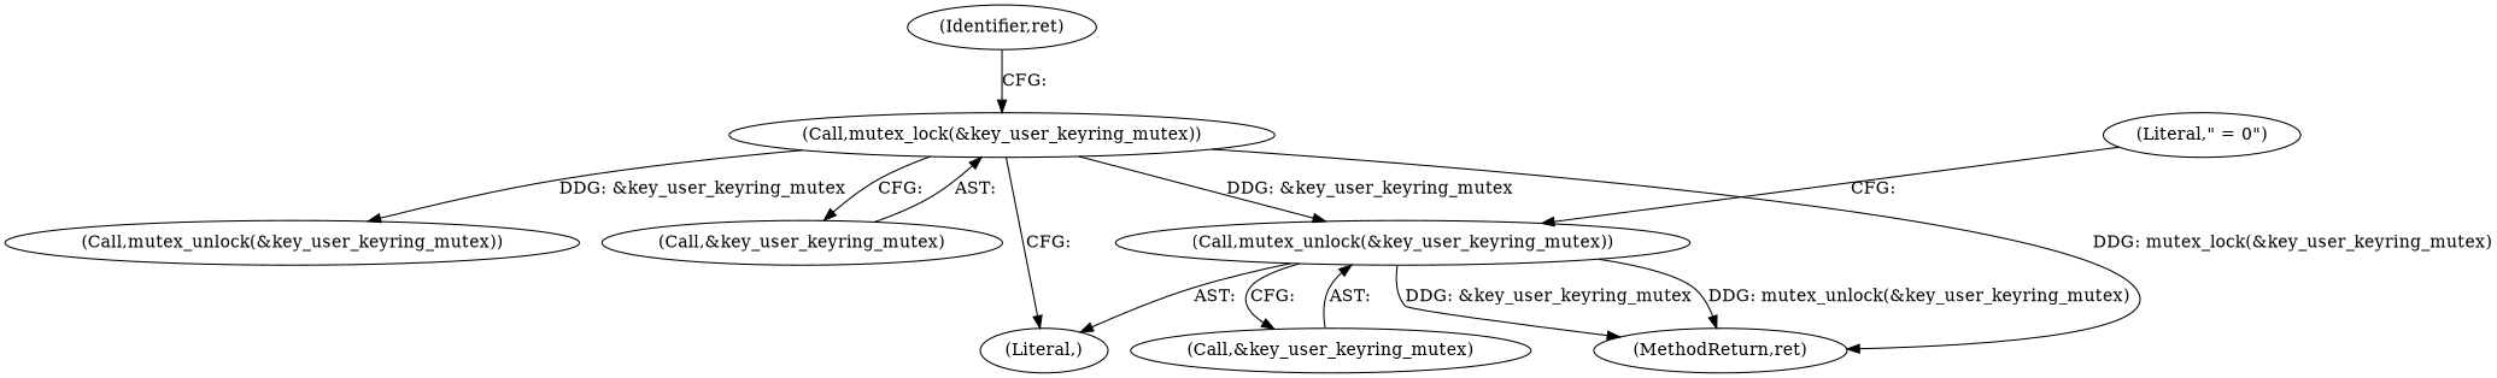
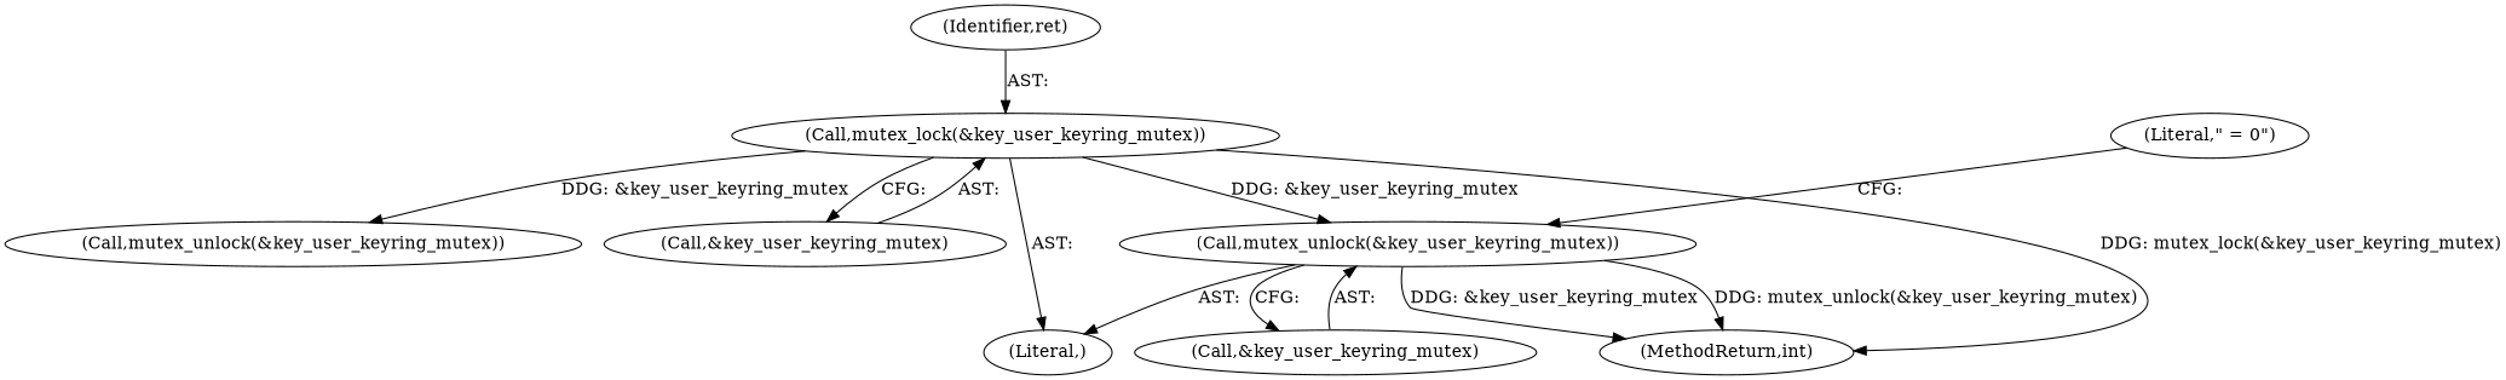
  digraph {
    n1 [label="(Call,mutex_unlock(&key_user_keyring_mutex))"]
    n2 [label="(Call,&key_user_keyring_mutex)"]
    n3 [label="(Literal,)"]
-   n4 [label="(MethodReturn,ret)"]
+   n4 [label="(MethodReturn,int)"]
    n5 [label="(Call,mutex_lock(&key_user_keyring_mutex))"]
    n6 [label="(Call,mutex_unlock(&key_user_keyring_mutex))"]
    n7 [label="(Call,&key_user_keyring_mutex)"]
    n8 [label="(Identifier,ret)"]
    n9 [label="(Literal,\" = 0\")"]
    n1 -> n2 [label="CFG: "]
    n1 -> n3 [label="AST: "]
    n1 -> n4 [label="DDG: &key_user_keyring_mutex"]
    n1 -> n4 [label="DDG: mutex_unlock(&key_user_keyring_mutex)"]
    n2 -> n1 [label="AST: "]
    n5 -> n1 [label="DDG: &key_user_keyring_mutex"]
-   n5 -> n3 [label="CFG: "]
+   n5 -> n3 [label="AST: "]
    n5 -> n4 [label="DDG: mutex_lock(&key_user_keyring_mutex)"]
    n5 -> n6 [label="DDG: &key_user_keyring_mutex"]
    n5 -> n7 [label="CFG: "]
    n7 -> n5 [label="AST: "]
-   n8 -> n5 [label="CFG: "]
+   n8 -> n5 [label="AST: "]
    n9 -> n1 [label="CFG: "]
  }
